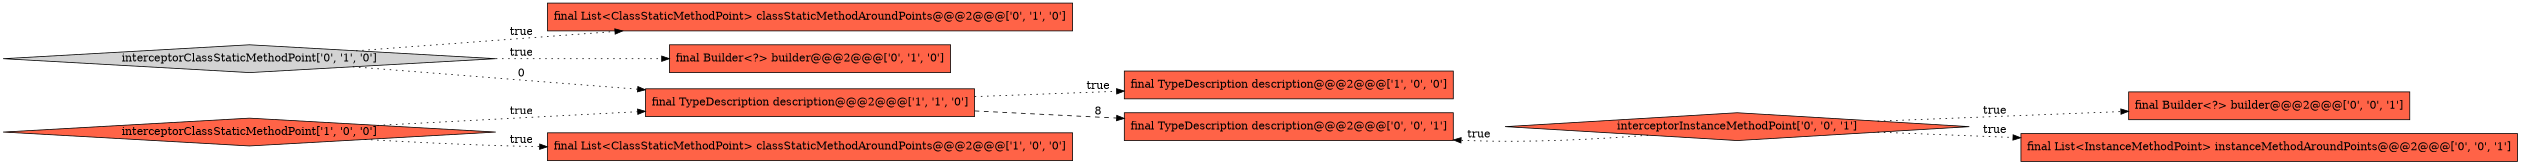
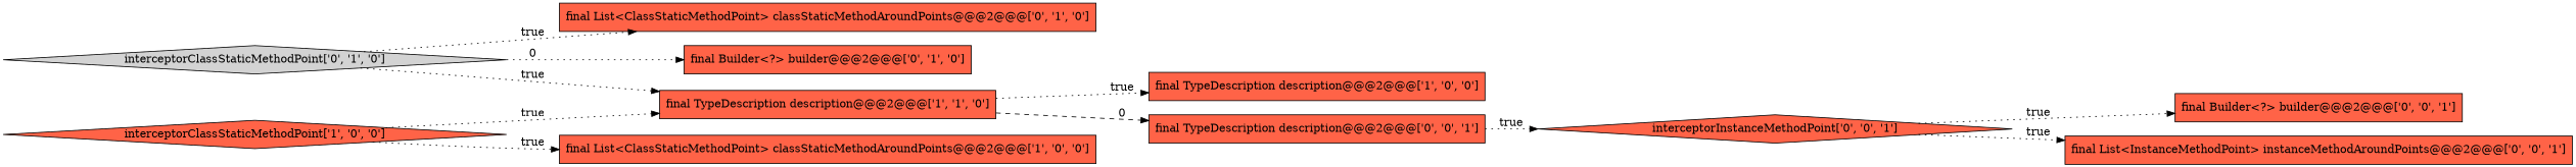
  digraph {
    fontname="DejaVu Serif"
    rankdir=LR
    node [fillcolor=tomato fontname="DejaVu Serif" shape=box style=filled]
    edge [fontname="DejaVu Serif" style=dotted]
    n1 [label="final Builder<?> builder@@@2@@@['0', '1', '0']"]
    n2 [label="final List<ClassStaticMethodPoint> classStaticMethodAroundPoints@@@2@@@['1', '0', '0']"]
    n3 [label="interceptorClassStaticMethodPoint['1', '0', '0']" shape=diamond]
    n4 [label="final TypeDescription description@@@2@@@['1', '1', '0']"]
    n5 [label="final TypeDescription description@@@2@@@['1', '0', '0']"]
    n6 [label="final TypeDescription description@@@2@@@['0', '0', '1']"]
    n7 [fillcolor=lightgray label="interceptorClassStaticMethodPoint['0', '1', '0']" shape=diamond]
    n8 [label="final List<ClassStaticMethodPoint> classStaticMethodAroundPoints@@@2@@@['0', '1', '0']"]
    n9 [label="final Builder<?> builder@@@2@@@['0', '0', '1']"]
    n10 [label="final List<InstanceMethodPoint> instanceMethodAroundPoints@@@2@@@['0', '0', '1']"]
    n11 [label="interceptorInstanceMethodPoint['0', '0', '1']" shape=diamond]
    n3 -> n2 [label=true]
    n3 -> n4 [label=true]
    n4 -> n5 [label=true]
-   n4 -> n6 [label=8 style=dashed]
-   n7 -> n1 [label=true]
-   n7 -> n4 [label=0]
+   n4 -> n6 [label=0 style=dashed]
+   n7 -> n1 [label=0]
+   n7 -> n4 [label=true]
    n7 -> n8 [label=true]
-   n11 -> n6 [label=true]
+   n6 -> n11 [label=true]
    n11 -> n9 [label=true]
    n11 -> n10 [label=true]
  }
